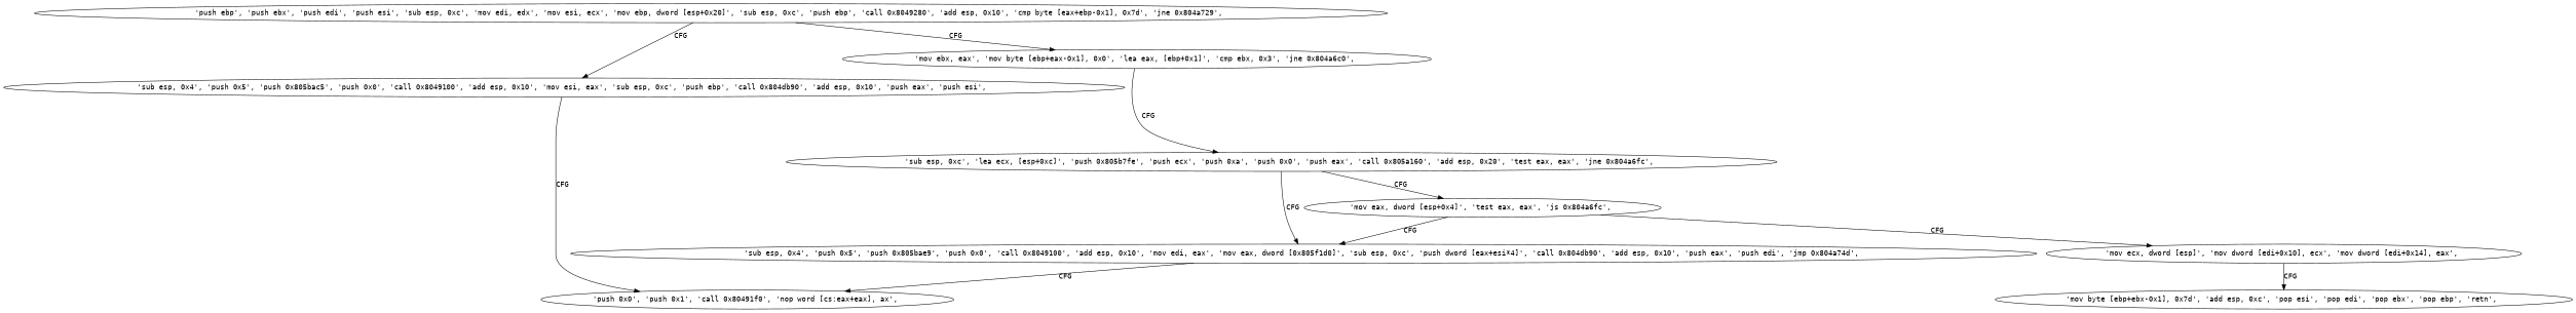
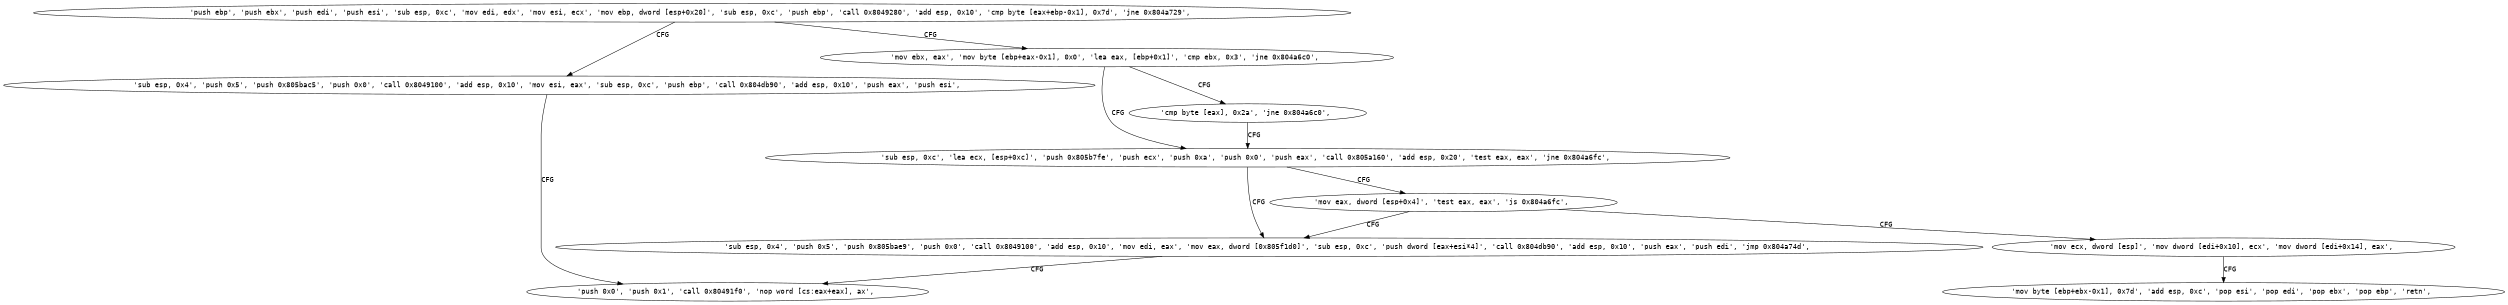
  digraph {
    fontname="DejaVu Sans Mono"
    node [fontname="DejaVu Sans Mono"]
    edge [fontname="DejaVu Sans Mono"]
    n1 [label="'push ebp', 'push ebx', 'push edi', 'push esi', 'sub esp, 0xc', 'mov edi, edx', 'mov esi, ecx', 'mov ebp, dword [esp+0x20]', 'sub esp, 0xc', 'push ebp', 'call 0x8049280', 'add esp, 0x10', 'cmp byte [eax+ebp-0x1], 0x7d', 'jne 0x804a729', "]
    n2 [label="'sub esp, 0x4', 'push 0x5', 'push 0x805bac5', 'push 0x0', 'call 0x8049100', 'add esp, 0x10', 'mov esi, eax', 'sub esp, 0xc', 'push ebp', 'call 0x804db90', 'add esp, 0x10', 'push eax', 'push esi', "]
    n3 [label="'mov ebx, eax', 'mov byte [ebp+eax-0x1], 0x0', 'lea eax, [ebp+0x1]', 'cmp ebx, 0x3', 'jne 0x804a6c0', "]
    n4 [label="'push 0x0', 'push 0x1', 'call 0x80491f0', 'nop word [cs:eax+eax], ax', "]
    n5 [label="'sub esp, 0xc', 'lea ecx, [esp+0xc]', 'push 0x805b7fe', 'push ecx', 'push 0xa', 'push 0x0', 'push eax', 'call 0x805a160', 'add esp, 0x20', 'test eax, eax', 'jne 0x804a6fc', "]
+   n6 [label="'cmp byte [eax], 0x2a', 'jne 0x804a6c0', "]
    n7 [label="'sub esp, 0x4', 'push 0x5', 'push 0x805bae9', 'push 0x0', 'call 0x8049100', 'add esp, 0x10', 'mov edi, eax', 'mov eax, dword [0x805f1d0]', 'sub esp, 0xc', 'push dword [eax+esi*4]', 'call 0x804db90', 'add esp, 0x10', 'push eax', 'push edi', 'jmp 0x804a74d', "]
    n8 [label="'mov eax, dword [esp+0x4]', 'test eax, eax', 'js 0x804a6fc', "]
    n9 [label="'mov ecx, dword [esp]', 'mov dword [edi+0x10], ecx', 'mov dword [edi+0x14], eax', "]
    n10 [label="'mov byte [ebp+ebx-0x1], 0x7d', 'add esp, 0xc', 'pop esi', 'pop edi', 'pop ebx', 'pop ebp', 'retn', "]
    n1 -> n2 [label=CFG]
    n1 -> n3 [label=CFG]
    n2 -> n4 [label=CFG]
    n3 -> n5 [label=CFG]
+   n3 -> n6 [label=CFG]
    n5 -> n7 [label=CFG]
    n5 -> n8 [label=CFG]
+   n6 -> n5 [label=CFG]
    n7 -> n4 [label=CFG]
    n8 -> n7 [label=CFG]
    n8 -> n9 [label=CFG]
    n9 -> n10 [label=CFG]
  }
